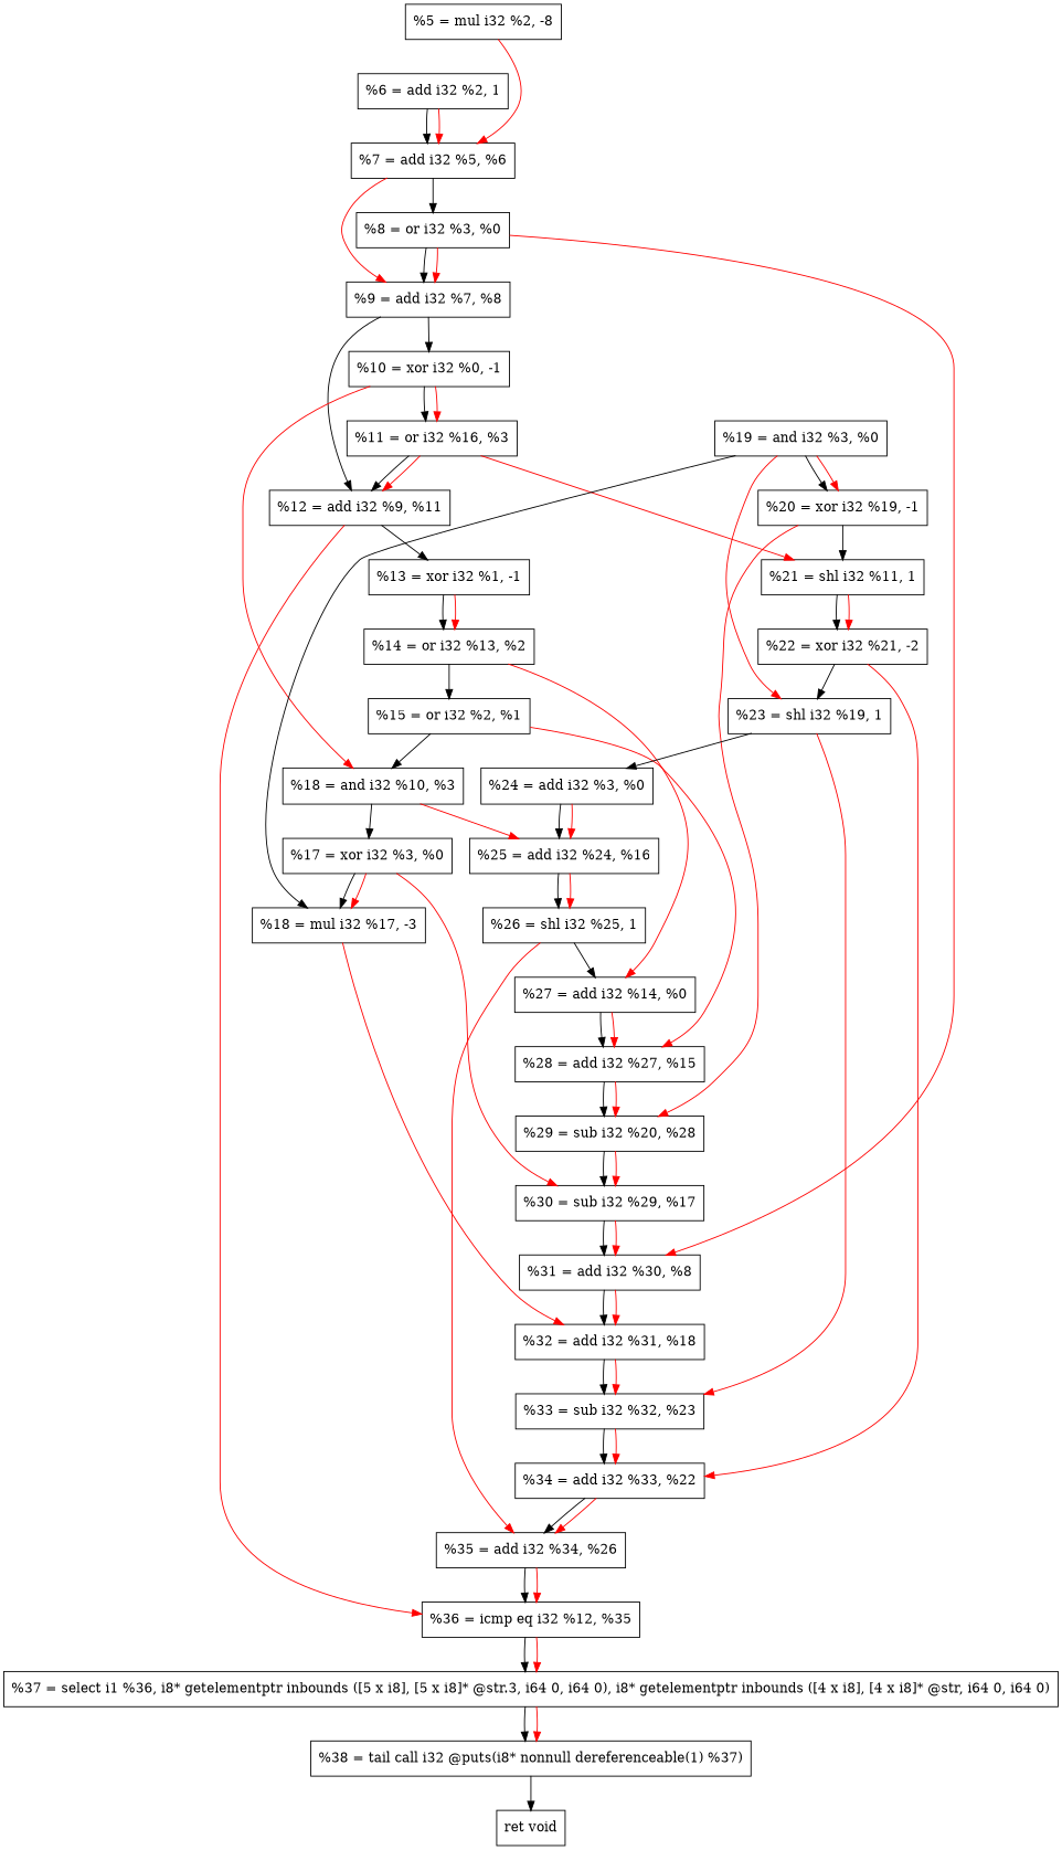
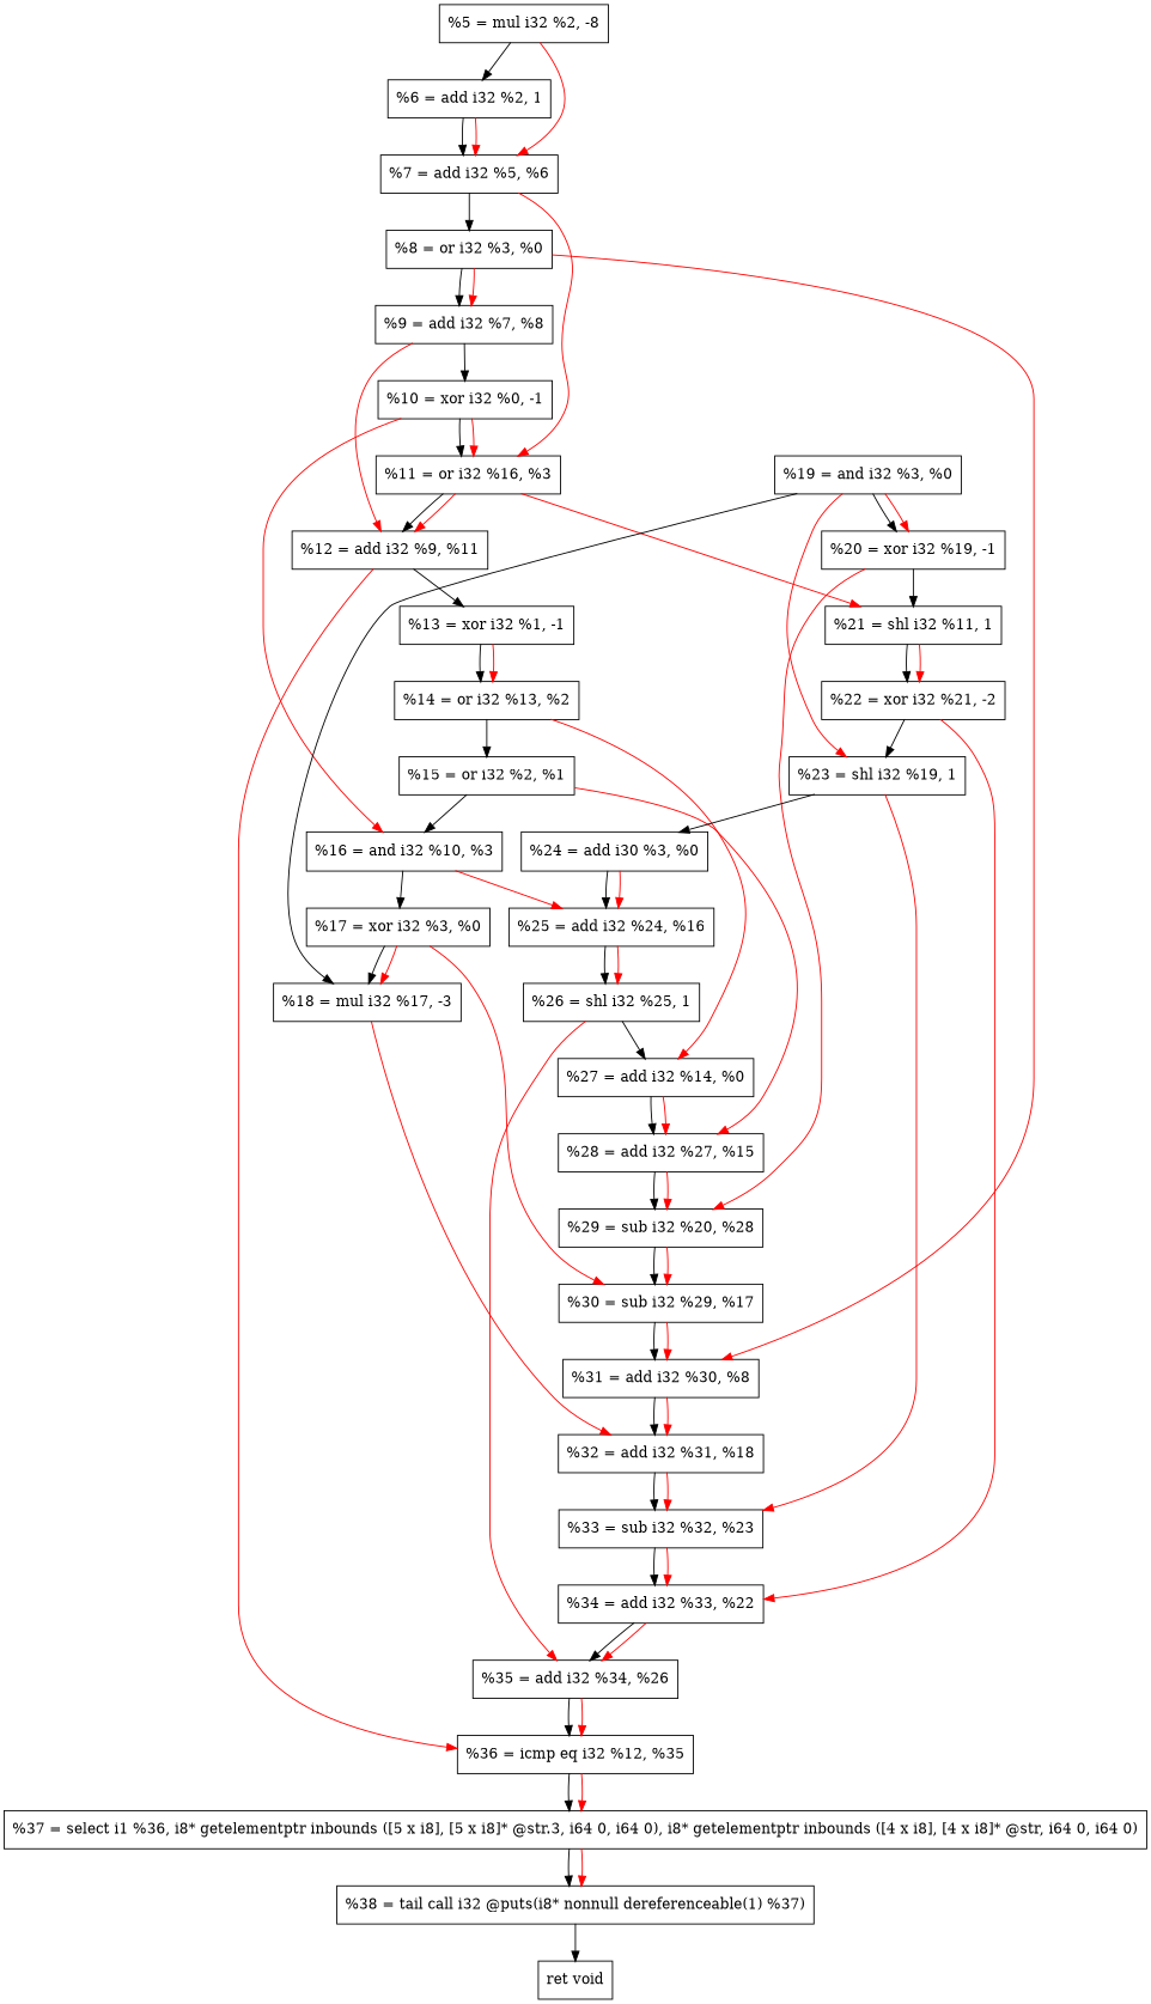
  digraph {
    node [shape=record]
    edge [color=red]
    n1 [label="%5 = mul i32 %2, -8"]
    n2 [label="  %6 = add i32 %2, 1"]
    n3 [label="  %7 = add i32 %5, %6"]
    n4 [label="  %8 = or i32 %3, %0"]
    n5 [label="  %9 = add i32 %7, %8"]
    n6 [label="  %31 = add i32 %30, %8"]
    n7 [label="  %10 = xor i32 %0, -1"]
    n8 [label="  %12 = add i32 %9, %11"]
    n9 [label="  %32 = add i32 %31, %18"]
    n10 [label="%11 = or i32 %16, %3"]
-   n11 [label="%18 = and i32 %10, %3"]
+   n11 [label="  %16 = and i32 %10, %3"]
    n12 [label="  %13 = xor i32 %1, -1"]
    n13 [label="  %36 = icmp eq i32 %12, %35"]
    n14 [label="  %21 = shl i32 %11, 1"]
    n15 [label="  %17 = xor i32 %3, %0"]
    n16 [label="  %25 = add i32 %24, %16"]
    n17 [label="  %22 = xor i32 %21, -2"]
    n18 [label="  %14 = or i32 %13, %2"]
    n19 [label="  %37 = select i1 %36, i8* getelementptr inbounds ([5 x i8], [5 x i8]* @str.3, i64 0, i64 0), i8* getelementptr inbounds ([4 x i8], [4 x i8]* @str, i64 0, i64 0)"]
    n20 [label="  %15 = or i32 %2, %1"]
    n21 [label="  %27 = add i32 %14, %0"]
    n22 [label="  %28 = add i32 %27, %15"]
    n23 [label="  %29 = sub i32 %20, %28"]
    n24 [label="  %18 = mul i32 %17, -3"]
    n25 [label="  %30 = sub i32 %29, %17"]
    n26 [label="  %26 = shl i32 %25, 1"]
    n27 [label="  %19 = and i32 %3, %0"]
    n28 [label="  %20 = xor i32 %19, -1"]
    n29 [label="  %23 = shl i32 %19, 1"]
    n30 [label="  %33 = sub i32 %32, %23"]
-   n31 [label="  %24 = add i32 %3, %0"]
+   n31 [label="%24 = add i30 %3, %0"]
    n32 [label="  %34 = add i32 %33, %22"]
    n33 [label="  %35 = add i32 %34, %26"]
    n34 [label="  %38 = tail call i32 @puts(i8* nonnull dereferenceable(1) %37)"]
    n35 [label="  ret void"]
+   n1 -> n2 [color=""]
    n1 -> n3
    n2 -> n3 [color=""]
    n2 -> n3
    n3 -> n4 [color=""]
-   n3 -> n5
+   n3 -> n10
    n4 -> n5 [color=""]
    n4 -> n5
    n4 -> n6
    n5 -> n7 [color=""]
-   n5 -> n8 [color=black]
+   n5 -> n8
    n6 -> n9 [color=""]
    n6 -> n9
    n7 -> n10 [color=""]
    n7 -> n10
    n7 -> n11
    n8 -> n12 [color=""]
    n8 -> n13
    n9 -> n30 [color=""]
    n9 -> n30
    n10 -> n8 [color=""]
    n10 -> n8
    n10 -> n14
    n11 -> n15 [color=""]
    n11 -> n16
    n12 -> n18 [color=""]
    n12 -> n18
    n13 -> n19 [color=""]
    n13 -> n19
    n14 -> n17 [color=""]
    n14 -> n17
    n15 -> n24 [color=""]
    n15 -> n24
    n15 -> n25
    n16 -> n26 [color=""]
    n16 -> n26
    n17 -> n29 [color=""]
    n17 -> n32
    n18 -> n20 [color=""]
    n18 -> n21
    n19 -> n34 [color=""]
    n19 -> n34
    n20 -> n11 [color=""]
    n20 -> n22
    n21 -> n22 [color=""]
    n21 -> n22
    n22 -> n23 [color=""]
    n22 -> n23
    n23 -> n25 [color=""]
    n23 -> n25
    n24 -> n9
    n25 -> n6 [color=""]
    n25 -> n6
    n26 -> n21 [color=""]
    n26 -> n33
    n27 -> n24 [color=""]
    n27 -> n28 [color=""]
    n27 -> n28
    n27 -> n29
    n28 -> n14 [color=""]
    n28 -> n23
    n29 -> n30
    n29 -> n31 [color=""]
    n30 -> n32 [color=""]
    n30 -> n32
    n31 -> n16 [color=""]
    n31 -> n16
    n32 -> n33 [color=""]
    n32 -> n33
    n33 -> n13 [color=""]
    n33 -> n13
    n34 -> n35 [color=""]
  }
